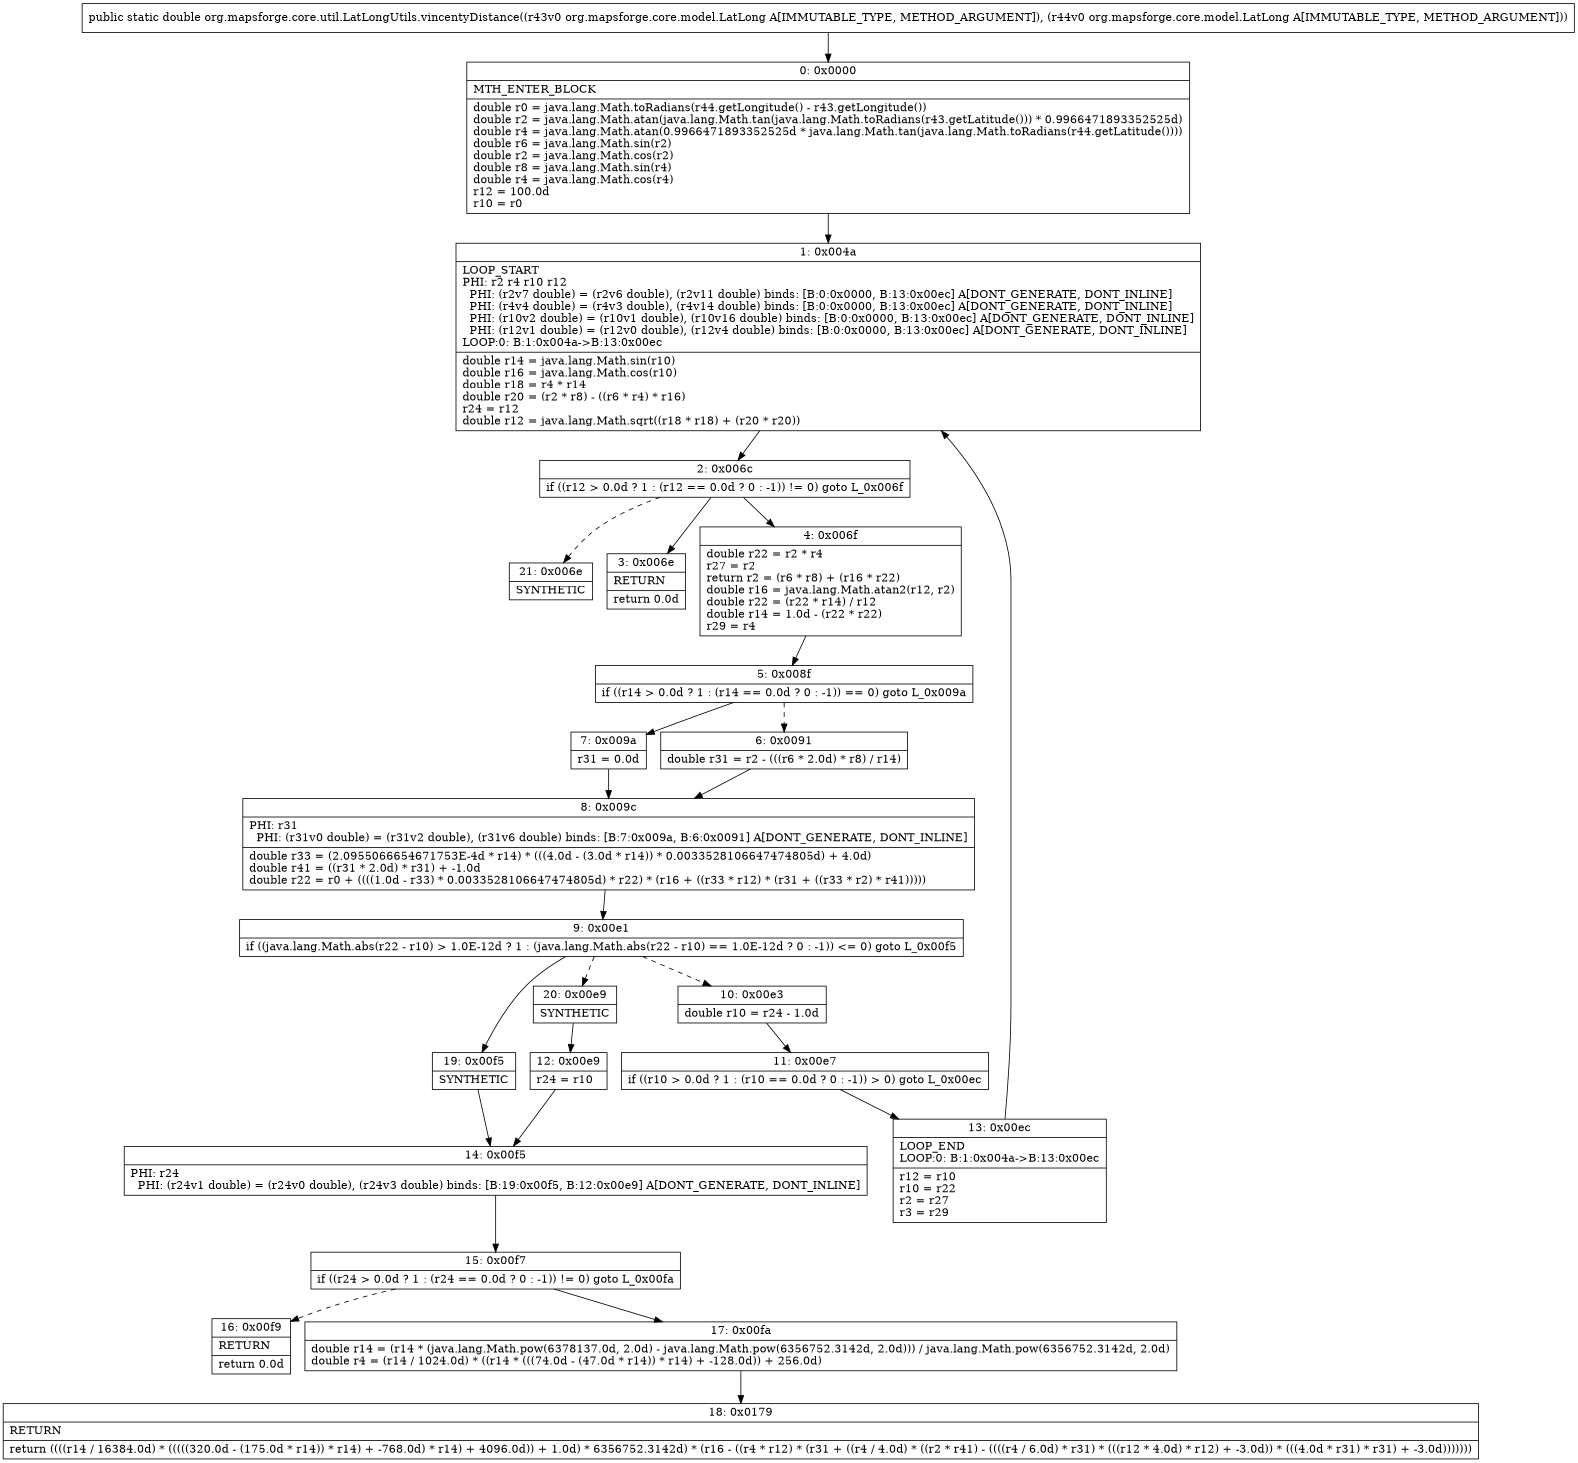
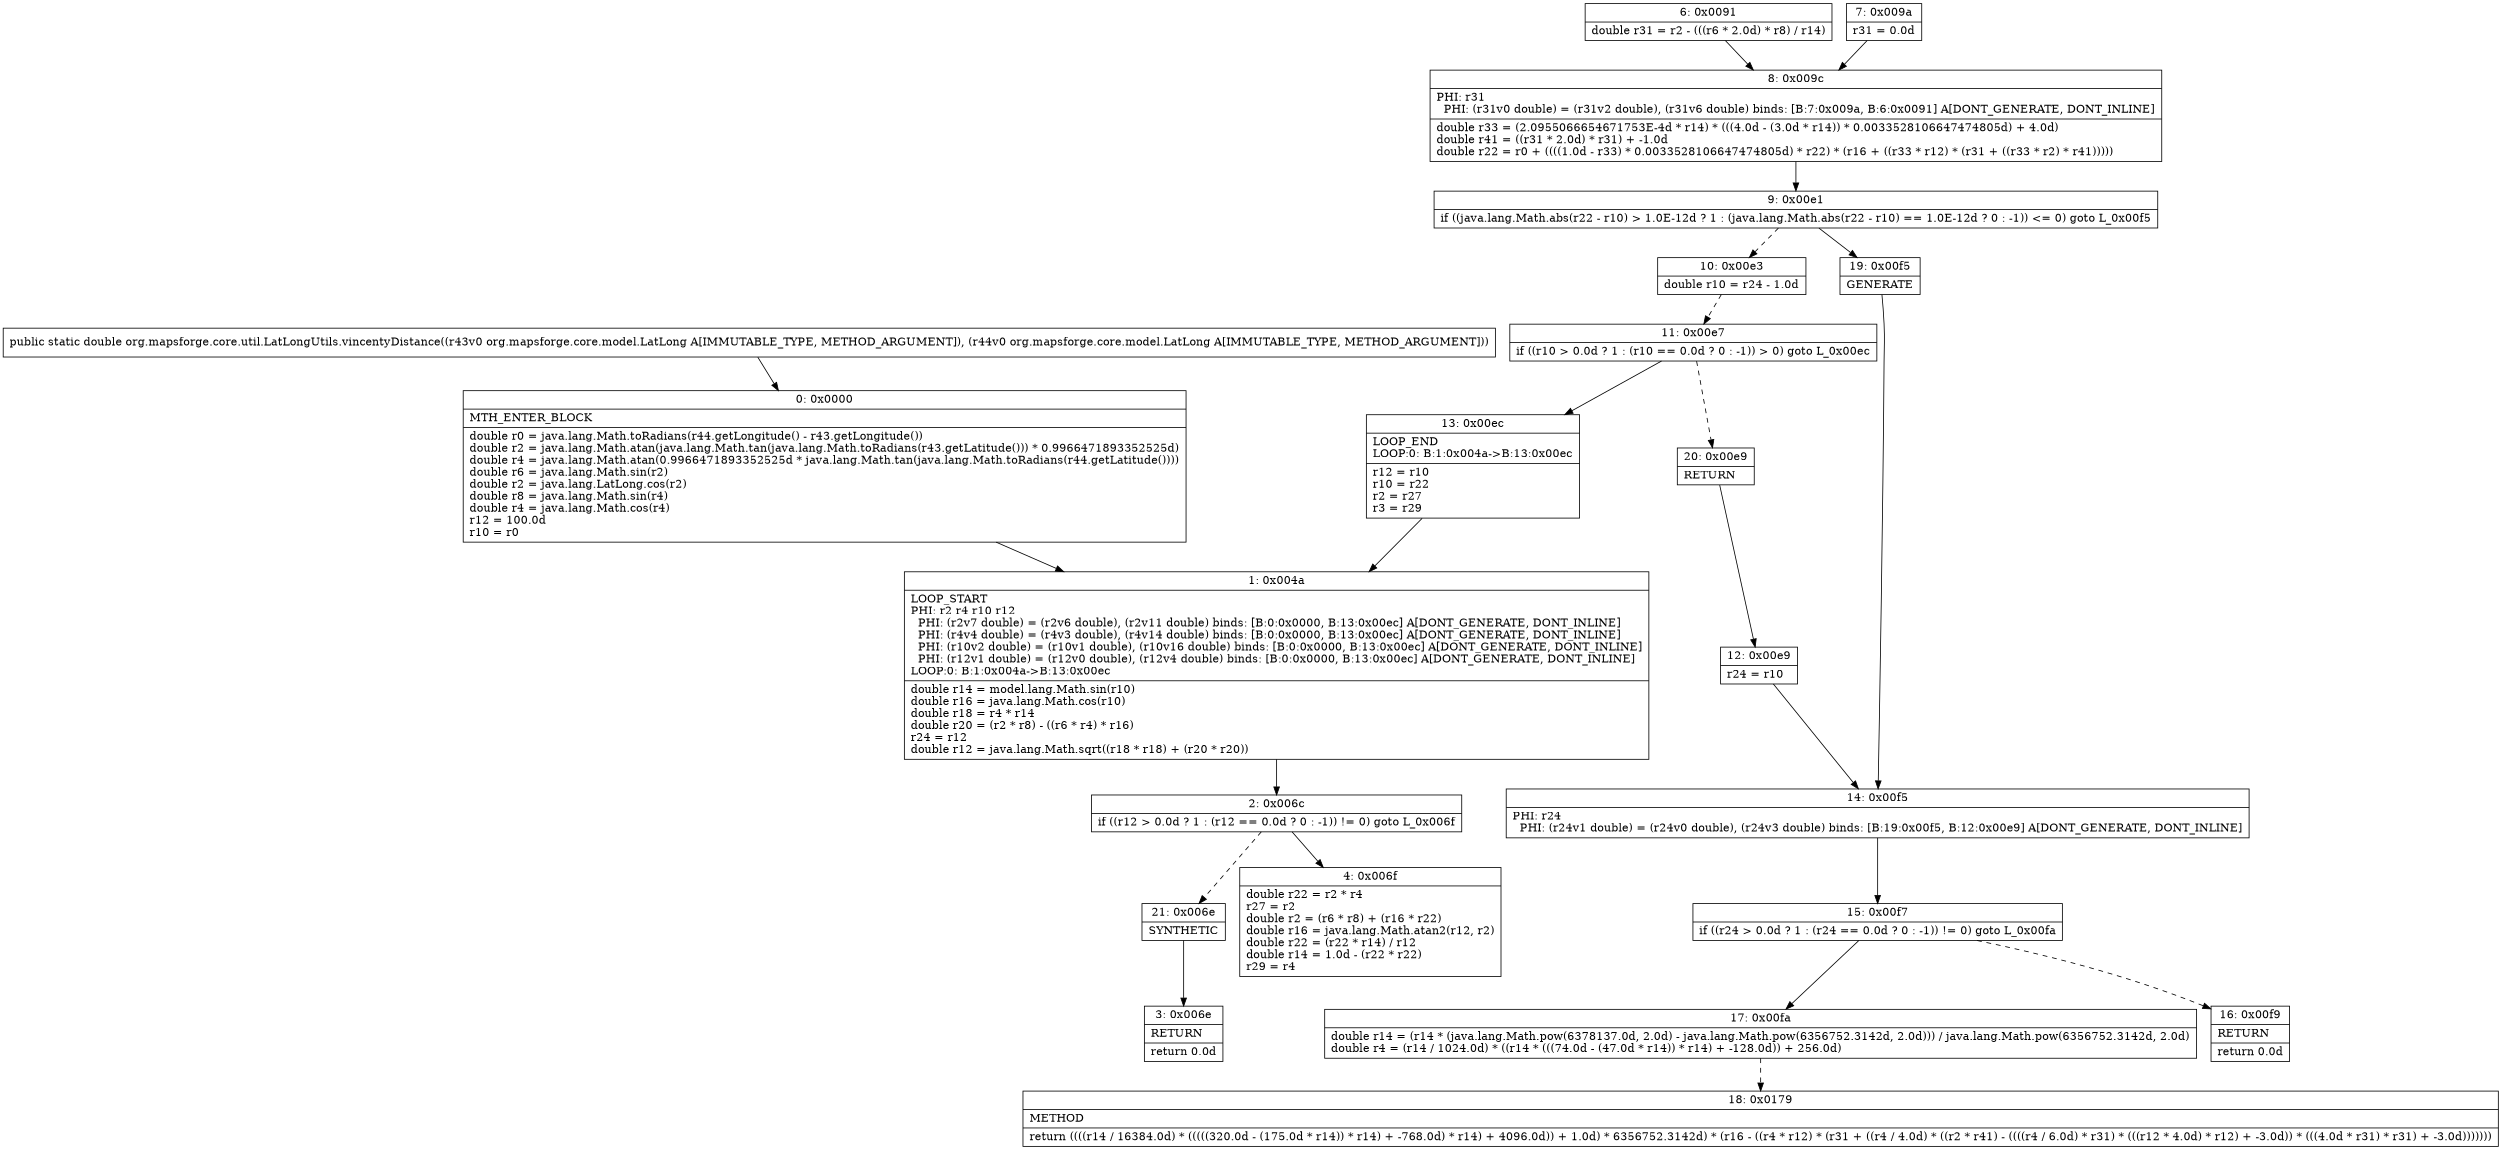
  digraph {
    node [shape=record]
-   n1 [label="{0\:\ 0x0000|MTH_ENTER_BLOCK\l|double r0 = java.lang.Math.toRadians(r44.getLongitude() \- r43.getLongitude())\ldouble r2 = java.lang.Math.atan(java.lang.Math.tan(java.lang.Math.toRadians(r43.getLatitude())) * 0.9966471893352525d)\ldouble r4 = java.lang.Math.atan(0.9966471893352525d * java.lang.Math.tan(java.lang.Math.toRadians(r44.getLatitude())))\ldouble r6 = java.lang.Math.sin(r2)\ldouble r2 = java.lang.Math.cos(r2)\ldouble r8 = java.lang.Math.sin(r4)\ldouble r4 = java.lang.Math.cos(r4)\lr12 = 100.0d\lr10 = r0\l}"]
-   n2 [label="{1\:\ 0x004a|LOOP_START\lPHI: r2 r4 r10 r12 \l  PHI: (r2v7 double) = (r2v6 double), (r2v11 double) binds: [B:0:0x0000, B:13:0x00ec] A[DONT_GENERATE, DONT_INLINE]\l  PHI: (r4v4 double) = (r4v3 double), (r4v14 double) binds: [B:0:0x0000, B:13:0x00ec] A[DONT_GENERATE, DONT_INLINE]\l  PHI: (r10v2 double) = (r10v1 double), (r10v16 double) binds: [B:0:0x0000, B:13:0x00ec] A[DONT_GENERATE, DONT_INLINE]\l  PHI: (r12v1 double) = (r12v0 double), (r12v4 double) binds: [B:0:0x0000, B:13:0x00ec] A[DONT_GENERATE, DONT_INLINE]\lLOOP:0: B:1:0x004a\-\>B:13:0x00ec\l|double r14 = java.lang.Math.sin(r10)\ldouble r16 = java.lang.Math.cos(r10)\ldouble r18 = r4 * r14\ldouble r20 = (r2 * r8) \- ((r6 * r4) * r16)\lr24 = r12\ldouble r12 = java.lang.Math.sqrt((r18 * r18) + (r20 * r20))\l}"]
+   n1 [label="{0\:\ 0x0000|MTH_ENTER_BLOCK\l|double r0 = java.lang.Math.toRadians(r44.getLongitude() \- r43.getLongitude())\ldouble r2 = java.lang.Math.atan(java.lang.Math.tan(java.lang.Math.toRadians(r43.getLatitude())) * 0.9966471893352525d)\ldouble r4 = java.lang.Math.atan(0.9966471893352525d * java.lang.Math.tan(java.lang.Math.toRadians(r44.getLatitude())))\ldouble r6 = java.lang.Math.sin(r2)\ldouble r2 = java.lang.LatLong.cos(r2)\ldouble r8 = java.lang.Math.sin(r4)\ldouble r4 = java.lang.Math.cos(r4)\lr12 = 100.0d\lr10 = r0\l}"]
+   n2 [label="{1\:\ 0x004a|LOOP_START\lPHI: r2 r4 r10 r12 \l  PHI: (r2v7 double) = (r2v6 double), (r2v11 double) binds: [B:0:0x0000, B:13:0x00ec] A[DONT_GENERATE, DONT_INLINE]\l  PHI: (r4v4 double) = (r4v3 double), (r4v14 double) binds: [B:0:0x0000, B:13:0x00ec] A[DONT_GENERATE, DONT_INLINE]\l  PHI: (r10v2 double) = (r10v1 double), (r10v16 double) binds: [B:0:0x0000, B:13:0x00ec] A[DONT_GENERATE, DONT_INLINE]\l  PHI: (r12v1 double) = (r12v0 double), (r12v4 double) binds: [B:0:0x0000, B:13:0x00ec] A[DONT_GENERATE, DONT_INLINE]\lLOOP:0: B:1:0x004a\-\>B:13:0x00ec\l|double r14 = model.lang.Math.sin(r10)\ldouble r16 = java.lang.Math.cos(r10)\ldouble r18 = r4 * r14\ldouble r20 = (r2 * r8) \- ((r6 * r4) * r16)\lr24 = r12\ldouble r12 = java.lang.Math.sqrt((r18 * r18) + (r20 * r20))\l}"]
    n3 [label="{2\:\ 0x006c|if ((r12 \> 0.0d ? 1 : (r12 == 0.0d ? 0 : \-1)) != 0) goto L_0x006f\l}"]
-   n4 [label="{4\:\ 0x006f|double r22 = r2 * r4\lr27 = r2\lreturn r2 = (r6 * r8) + (r16 * r22)\ldouble r16 = java.lang.Math.atan2(r12, r2)\ldouble r22 = (r22 * r14) \/ r12\ldouble r14 = 1.0d \- (r22 * r22)\lr29 = r4\l}"]
+   n4 [label="{4\:\ 0x006f|double r22 = r2 * r4\lr27 = r2\ldouble r2 = (r6 * r8) + (r16 * r22)\ldouble r16 = java.lang.Math.atan2(r12, r2)\ldouble r22 = (r22 * r14) \/ r12\ldouble r14 = 1.0d \- (r22 * r22)\lr29 = r4\l}"]
    n5 [label="{21\:\ 0x006e|SYNTHETIC\l}"]
-   n6 [label="{5\:\ 0x008f|if ((r14 \> 0.0d ? 1 : (r14 == 0.0d ? 0 : \-1)) == 0) goto L_0x009a\l}"]
    n7 [label="{3\:\ 0x006e|RETURN\l|return 0.0d\l}"]
    n8 [label="{6\:\ 0x0091|double r31 = r2 \- (((r6 * 2.0d) * r8) \/ r14)\l}"]
    n9 [label="{7\:\ 0x009a|r31 = 0.0d\l}"]
    n10 [label="{8\:\ 0x009c|PHI: r31 \l  PHI: (r31v0 double) = (r31v2 double), (r31v6 double) binds: [B:7:0x009a, B:6:0x0091] A[DONT_GENERATE, DONT_INLINE]\l|double r33 = (2.0955066654671753E\-4d * r14) * (((4.0d \- (3.0d * r14)) * 0.0033528106647474805d) + 4.0d)\ldouble r41 = ((r31 * 2.0d) * r31) + \-1.0d\ldouble r22 = r0 + ((((1.0d \- r33) * 0.0033528106647474805d) * r22) * (r16 + ((r33 * r12) * (r31 + ((r33 * r2) * r41)))))\l}"]
    n11 [label="{9\:\ 0x00e1|if ((java.lang.Math.abs(r22 \- r10) \> 1.0E\-12d ? 1 : (java.lang.Math.abs(r22 \- r10) == 1.0E\-12d ? 0 : \-1)) \<= 0) goto L_0x00f5\l}"]
    n12 [label="{10\:\ 0x00e3|double r10 = r24 \- 1.0d\l}"]
-   n13 [label="{19\:\ 0x00f5|SYNTHETIC\l}"]
+   n13 [label="{19\:\ 0x00f5|GENERATE\l}"]
    n14 [label="{11\:\ 0x00e7|if ((r10 \> 0.0d ? 1 : (r10 == 0.0d ? 0 : \-1)) \> 0) goto L_0x00ec\l}"]
    n15 [label="{14\:\ 0x00f5|PHI: r24 \l  PHI: (r24v1 double) = (r24v0 double), (r24v3 double) binds: [B:19:0x00f5, B:12:0x00e9] A[DONT_GENERATE, DONT_INLINE]\l}"]
    n16 [label="{13\:\ 0x00ec|LOOP_END\lLOOP:0: B:1:0x004a\-\>B:13:0x00ec\l|r12 = r10\lr10 = r22\lr2 = r27\lr3 = r29\l}"]
-   n17 [label="{20\:\ 0x00e9|SYNTHETIC\l}"]
+   n17 [label="{20\:\ 0x00e9|RETURN\l}"]
    n18 [label="{12\:\ 0x00e9|r24 = r10\l}"]
    n19 [label="{15\:\ 0x00f7|if ((r24 \> 0.0d ? 1 : (r24 == 0.0d ? 0 : \-1)) != 0) goto L_0x00fa\l}"]
    n20 [label="{16\:\ 0x00f9|RETURN\l|return 0.0d\l}"]
    n21 [label="{17\:\ 0x00fa|double r14 = (r14 * (java.lang.Math.pow(6378137.0d, 2.0d) \- java.lang.Math.pow(6356752.3142d, 2.0d))) \/ java.lang.Math.pow(6356752.3142d, 2.0d)\ldouble r4 = (r14 \/ 1024.0d) * ((r14 * (((74.0d \- (47.0d * r14)) * r14) + \-128.0d)) + 256.0d)\l}"]
-   n22 [label="{18\:\ 0x0179|RETURN\l|return ((((r14 \/ 16384.0d) * (((((320.0d \- (175.0d * r14)) * r14) + \-768.0d) * r14) + 4096.0d)) + 1.0d) * 6356752.3142d) * (r16 \- ((r4 * r12) * (r31 + ((r4 \/ 4.0d) * ((r2 * r41) \- ((((r4 \/ 6.0d) * r31) * (((r12 * 4.0d) * r12) + \-3.0d)) * (((4.0d * r31) * r31) + \-3.0d)))))))\l}"]
+   n22 [label="{18\:\ 0x0179|METHOD\l|return ((((r14 \/ 16384.0d) * (((((320.0d \- (175.0d * r14)) * r14) + \-768.0d) * r14) + 4096.0d)) + 1.0d) * 6356752.3142d) * (r16 \- ((r4 * r12) * (r31 + ((r4 \/ 4.0d) * ((r2 * r41) \- ((((r4 \/ 6.0d) * r31) * (((r12 * 4.0d) * r12) + \-3.0d)) * (((4.0d * r31) * r31) + \-3.0d)))))))\l}"]
    n23 [label="{public static double org.mapsforge.core.util.LatLongUtils.vincentyDistance((r43v0 org.mapsforge.core.model.LatLong A[IMMUTABLE_TYPE, METHOD_ARGUMENT]), (r44v0 org.mapsforge.core.model.LatLong A[IMMUTABLE_TYPE, METHOD_ARGUMENT])) }"]
    n1 -> n2
    n2 -> n3
    n3 -> n4
    n3 -> n5 [style=dashed]
-   n4 -> n6
-   n3 -> n7
-   n6 -> n8 [style=dashed]
-   n6 -> n9
+   n5 -> n7
    n8 -> n10
    n9 -> n10
    n10 -> n11
    n11 -> n12 [style=dashed]
    n11 -> n13
-   n12 -> n14
+   n12 -> n14 [style=dashed]
    n13 -> n15
    n14 -> n16
-   n11 -> n17 [style=dashed]
+   n14 -> n17 [style=dashed]
    n15 -> n19
    n16 -> n2
    n17 -> n18
    n18 -> n15
    n19 -> n20 [style=dashed]
    n19 -> n21
-   n21 -> n22
+   n21 -> n22 [style=dashed]
    n23 -> n1
  }
